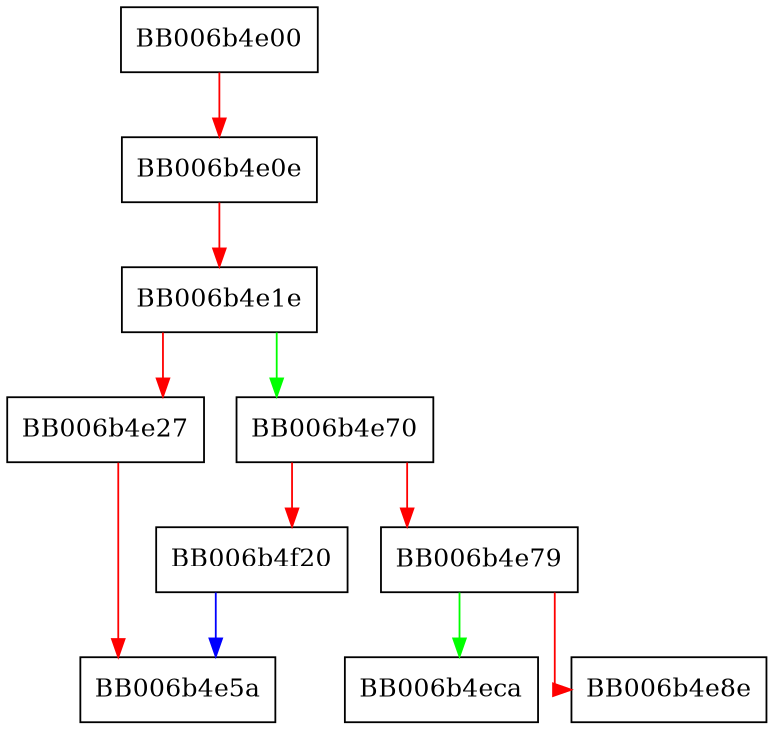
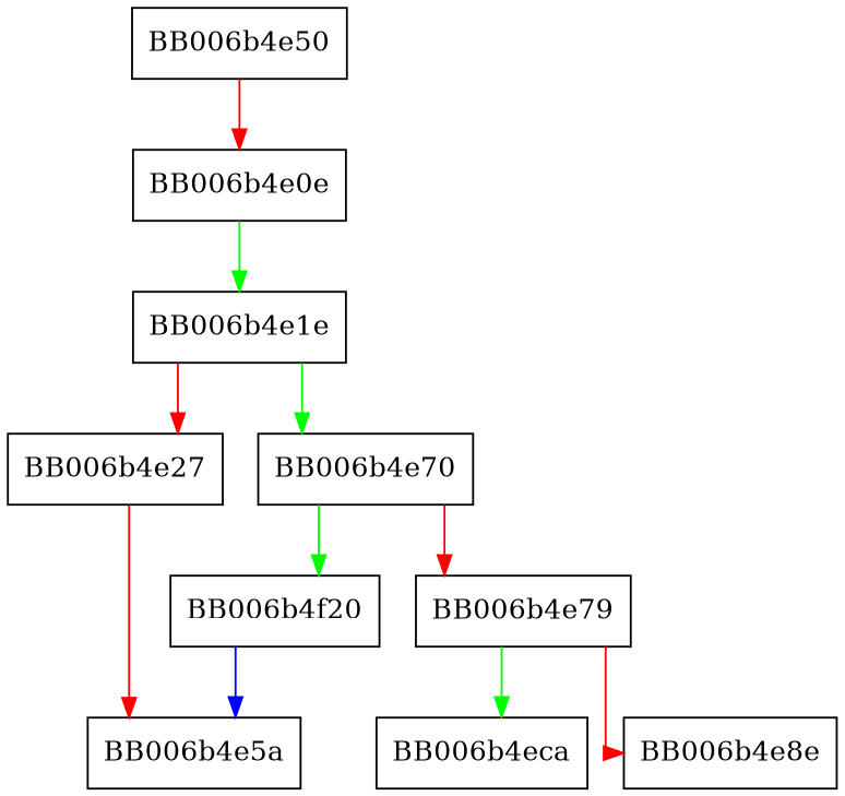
  digraph {
    splines=ortho
    node [shape=box]
    edge [color=red]
-   BB006b4e00
+   BB006b4e00 [label=BB006b4e50]
    BB006b4e0e
    BB006b4e27
    BB006b4e5a
    BB006b4e1e
    BB006b4e70
    BB006b4f20
    BB006b4e79
    BB006b4eca
    BB006b4e8e
    BB006b4e00 -> BB006b4e0e
-   BB006b4e0e -> BB006b4e1e
+   BB006b4e0e -> BB006b4e1e [color=green]
    BB006b4e27 -> BB006b4e5a
    BB006b4e1e -> BB006b4e27
    BB006b4e1e -> BB006b4e70 [color=green]
-   BB006b4e70 -> BB006b4f20
+   BB006b4e70 -> BB006b4f20 [color=green]
    BB006b4e70 -> BB006b4e79
    BB006b4f20 -> BB006b4e5a [color=blue]
    BB006b4e79 -> BB006b4eca [color=green]
    BB006b4e79 -> BB006b4e8e
  }
